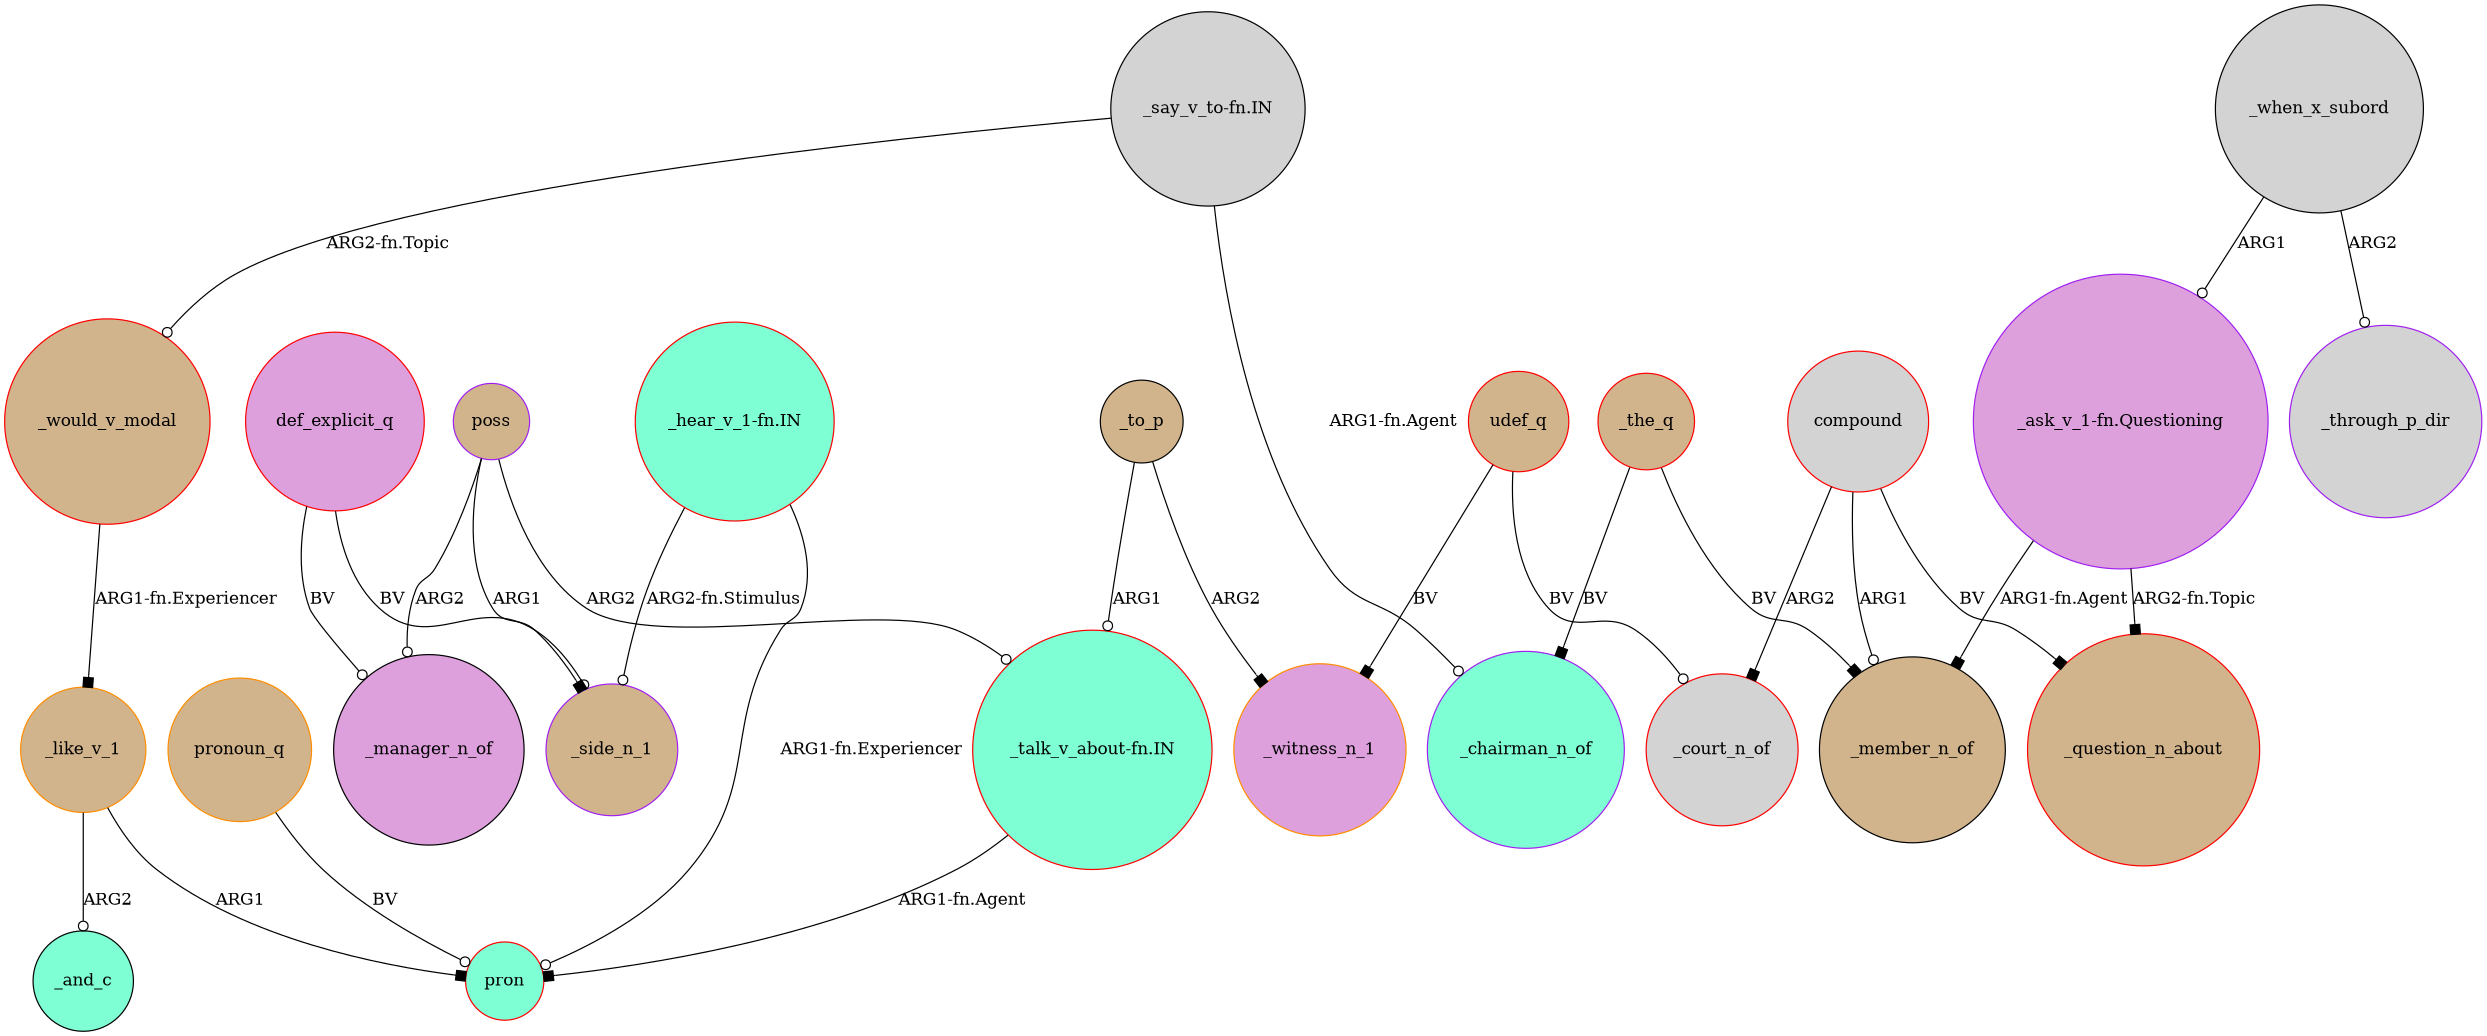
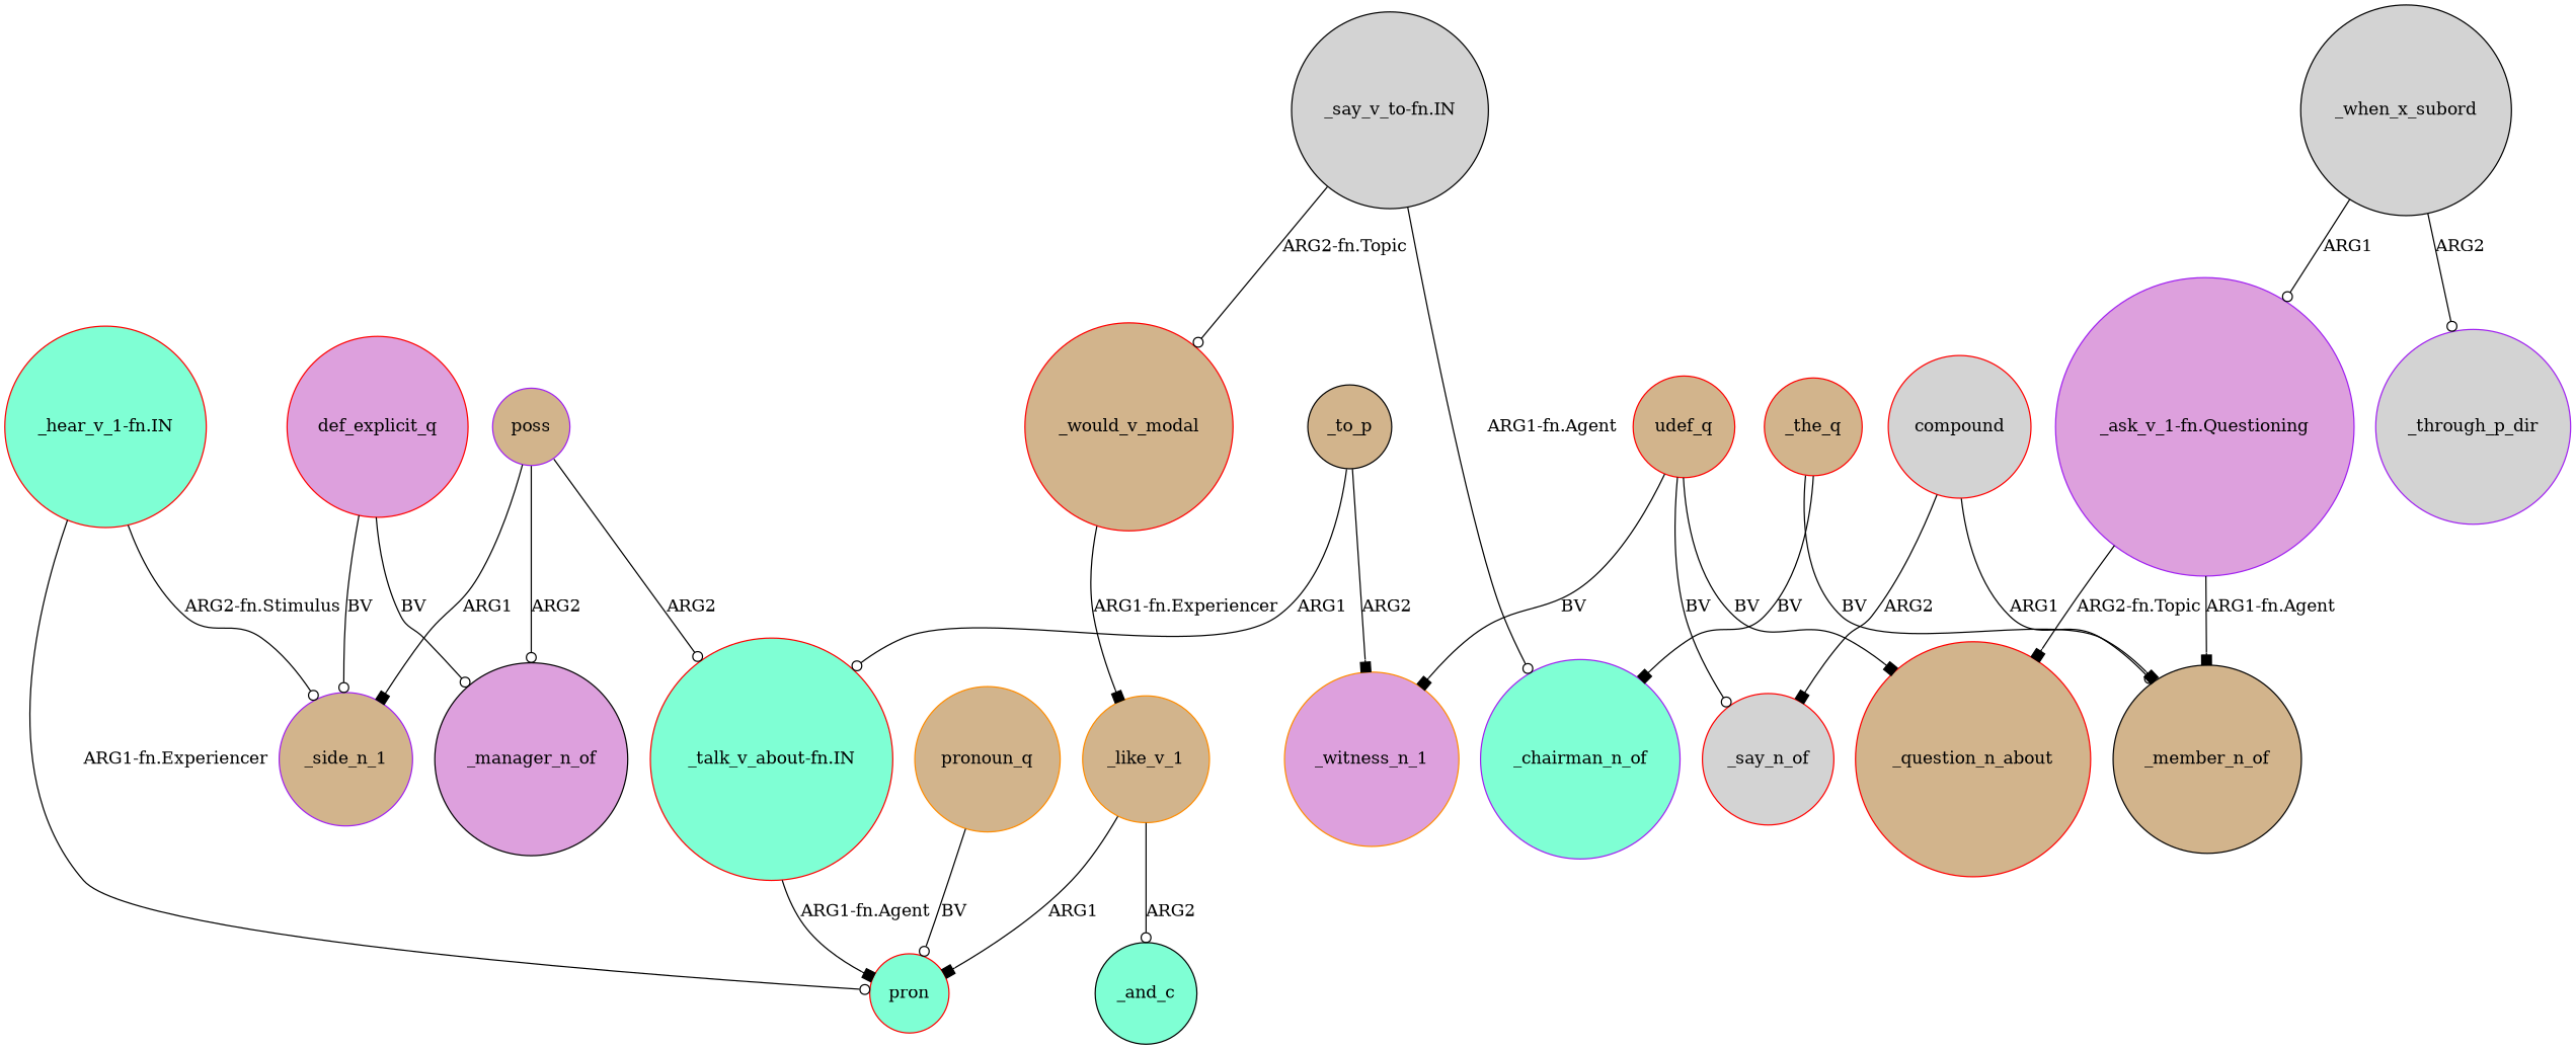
  digraph {
    node [color=red fillcolor=tan shape=circle style=filled]
    edge [arrowhead=odot]
    "_say_v_to-fn.IN" [color=black fillcolor=lightgrey]
    _would_v_modal
    _chairman_n_of [color=purple fillcolor=aquamarine]
    _like_v_1 [color=darkorange]
    pron [fillcolor=aquamarine]
    _and_c [color=black fillcolor=aquamarine]
    "_ask_v_1-fn.Questioning" [color=purple fillcolor=plum]
    _member_n_of [color=black]
    _question_n_about
    _when_x_subord [color=black fillcolor=lightgrey]
    _through_p_dir [color=purple fillcolor=lightgrey]
    poss [color=purple]
    _side_n_1 [color=purple]
    _manager_n_of [color=black fillcolor=plum]
    "_talk_v_about-fn.IN" [fillcolor=aquamarine]
    _the_q
    udef_q
-   _court_n_of [fillcolor=lightgrey]
+   _court_n_of [fillcolor=lightgrey label=_say_n_of]
    _witness_n_1 [color=darkorange fillcolor=plum]
    _to_p [color=black]
    def_explicit_q [fillcolor=plum]
    pronoun_q [color=darkorange]
    compound [fillcolor=lightgrey]
    "_hear_v_1-fn.IN" [fillcolor=aquamarine]
    "_say_v_to-fn.IN" -> _would_v_modal [label="ARG2-fn.Topic"]
    "_say_v_to-fn.IN" -> _chairman_n_of [label="ARG1-fn.Agent"]
    _would_v_modal -> _like_v_1 [arrowhead=box label="ARG1-fn.Experiencer"]
    _like_v_1 -> pron [arrowhead=box label=ARG1]
    _like_v_1 -> _and_c [label=ARG2]
    "_ask_v_1-fn.Questioning" -> _member_n_of [arrowhead=box label="ARG1-fn.Agent"]
    "_ask_v_1-fn.Questioning" -> _question_n_about [arrowhead=box label="ARG2-fn.Topic"]
    _when_x_subord -> "_ask_v_1-fn.Questioning" [label=ARG1]
    _when_x_subord -> _through_p_dir [label=ARG2]
    poss -> _side_n_1 [arrowhead=box label=ARG1]
    poss -> _manager_n_of [label=ARG2]
    poss -> "_talk_v_about-fn.IN" [label=ARG2]
    "_talk_v_about-fn.IN" -> pron [arrowhead=box label="ARG1-fn.Agent"]
    _the_q -> _chairman_n_of [arrowhead=box label=BV]
    _the_q -> _member_n_of [arrowhead=box label=BV]
-   compound -> _question_n_about [arrowhead=box label=BV]
+   udef_q -> _question_n_about [arrowhead=box label=BV]
    udef_q -> _court_n_of [label=BV]
    udef_q -> _witness_n_1 [arrowhead=box label=BV]
    _to_p -> "_talk_v_about-fn.IN" [label=ARG1]
    _to_p -> _witness_n_1 [arrowhead=box label=ARG2]
    def_explicit_q -> _side_n_1 [label=BV]
    def_explicit_q -> _manager_n_of [label=BV]
    pronoun_q -> pron [label=BV]
    compound -> _member_n_of [label=ARG1]
    compound -> _court_n_of [arrowhead=box label=ARG2]
    "_hear_v_1-fn.IN" -> pron [label="ARG1-fn.Experiencer"]
    "_hear_v_1-fn.IN" -> _side_n_1 [label="ARG2-fn.Stimulus"]
  }
